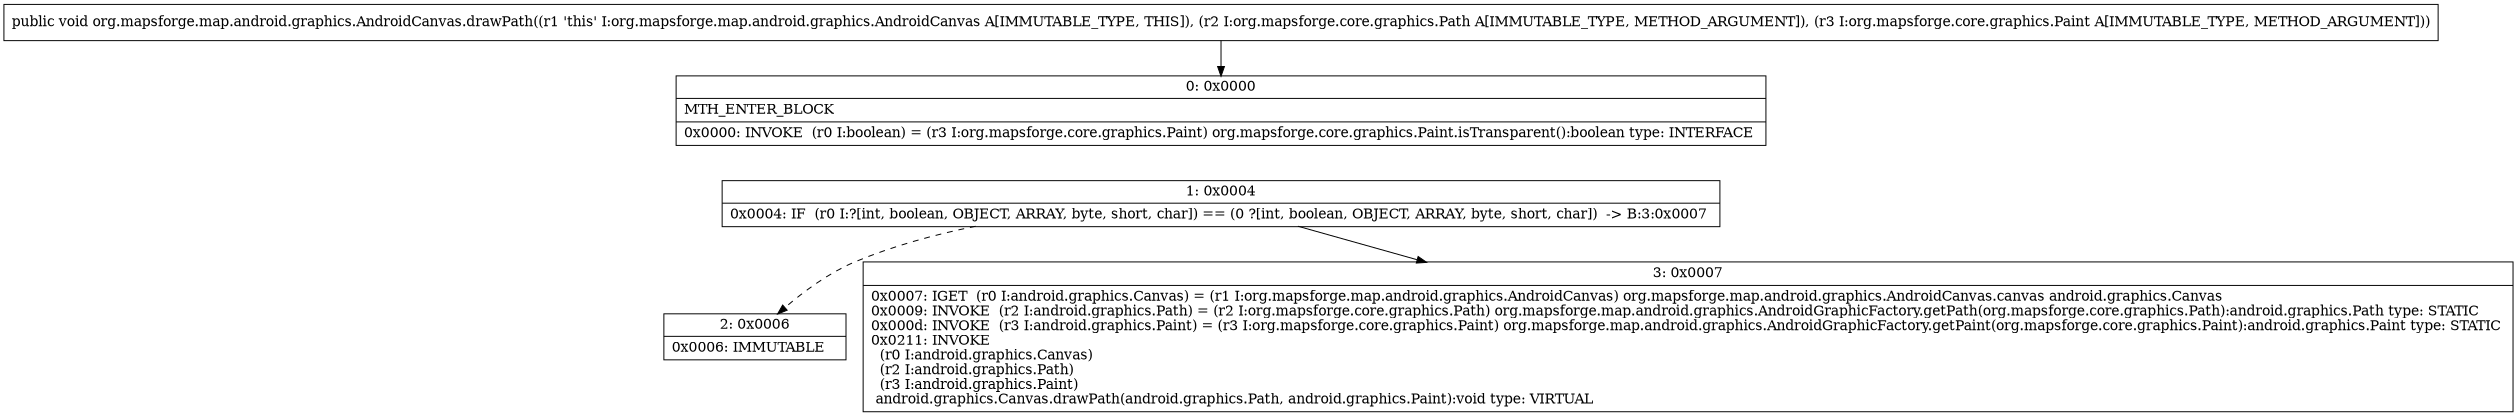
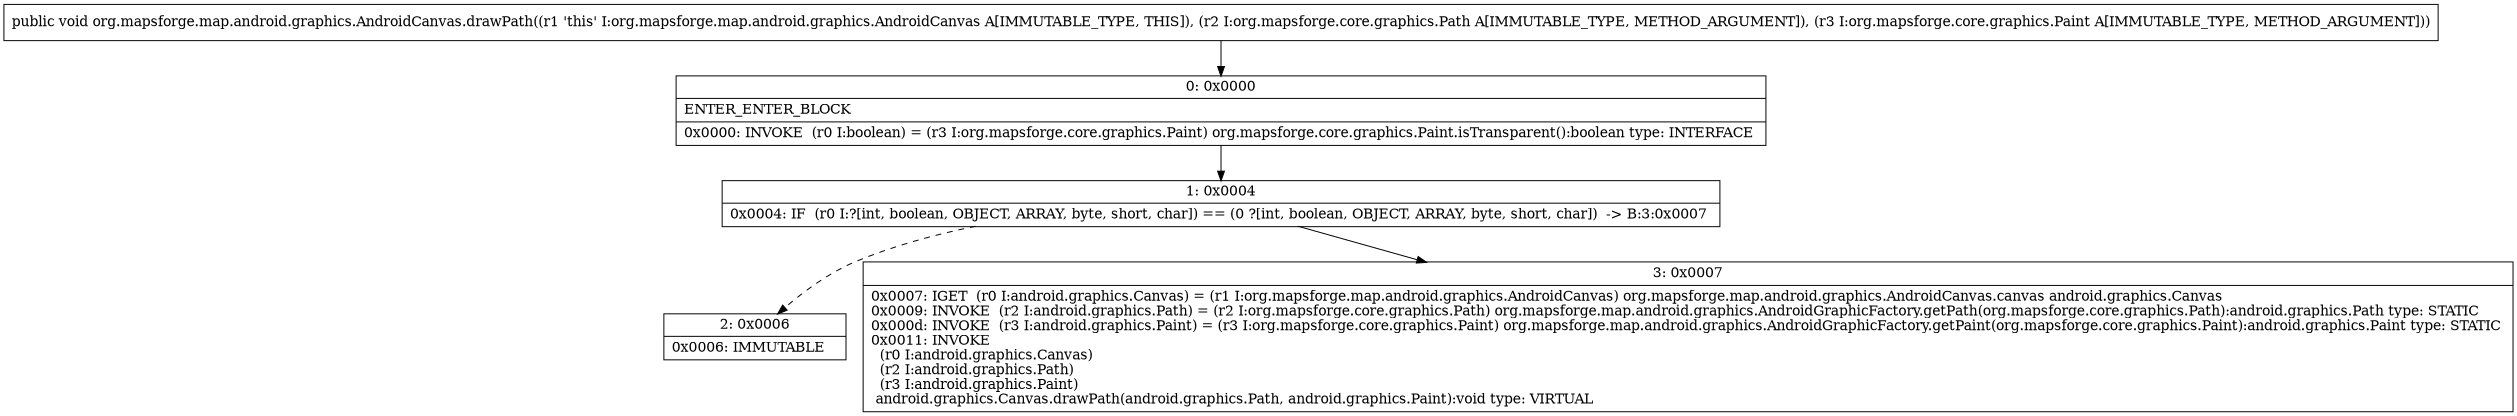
  digraph {
    node [shape=record]
-   n1 [label="{0\:\ 0x0000|MTH_ENTER_BLOCK\l|0x0000: INVOKE  (r0 I:boolean) = (r3 I:org.mapsforge.core.graphics.Paint) org.mapsforge.core.graphics.Paint.isTransparent():boolean type: INTERFACE \l}"]
+   n1 [label="{0\:\ 0x0000|ENTER_ENTER_BLOCK\l|0x0000: INVOKE  (r0 I:boolean) = (r3 I:org.mapsforge.core.graphics.Paint) org.mapsforge.core.graphics.Paint.isTransparent():boolean type: INTERFACE \l}"]
    n2 [label="{1\:\ 0x0004|0x0004: IF  (r0 I:?[int, boolean, OBJECT, ARRAY, byte, short, char]) == (0 ?[int, boolean, OBJECT, ARRAY, byte, short, char])  \-\> B:3:0x0007 \l}"]
    n3 [label="{2\:\ 0x0006|0x0006: IMMUTABLE   \l}"]
-   n4 [label="{3\:\ 0x0007|0x0007: IGET  (r0 I:android.graphics.Canvas) = (r1 I:org.mapsforge.map.android.graphics.AndroidCanvas) org.mapsforge.map.android.graphics.AndroidCanvas.canvas android.graphics.Canvas \l0x0009: INVOKE  (r2 I:android.graphics.Path) = (r2 I:org.mapsforge.core.graphics.Path) org.mapsforge.map.android.graphics.AndroidGraphicFactory.getPath(org.mapsforge.core.graphics.Path):android.graphics.Path type: STATIC \l0x000d: INVOKE  (r3 I:android.graphics.Paint) = (r3 I:org.mapsforge.core.graphics.Paint) org.mapsforge.map.android.graphics.AndroidGraphicFactory.getPaint(org.mapsforge.core.graphics.Paint):android.graphics.Paint type: STATIC \l0x0211: INVOKE  \l  (r0 I:android.graphics.Canvas)\l  (r2 I:android.graphics.Path)\l  (r3 I:android.graphics.Paint)\l android.graphics.Canvas.drawPath(android.graphics.Path, android.graphics.Paint):void type: VIRTUAL \l}"]
+   n4 [label="{3\:\ 0x0007|0x0007: IGET  (r0 I:android.graphics.Canvas) = (r1 I:org.mapsforge.map.android.graphics.AndroidCanvas) org.mapsforge.map.android.graphics.AndroidCanvas.canvas android.graphics.Canvas \l0x0009: INVOKE  (r2 I:android.graphics.Path) = (r2 I:org.mapsforge.core.graphics.Path) org.mapsforge.map.android.graphics.AndroidGraphicFactory.getPath(org.mapsforge.core.graphics.Path):android.graphics.Path type: STATIC \l0x000d: INVOKE  (r3 I:android.graphics.Paint) = (r3 I:org.mapsforge.core.graphics.Paint) org.mapsforge.map.android.graphics.AndroidGraphicFactory.getPaint(org.mapsforge.core.graphics.Paint):android.graphics.Paint type: STATIC \l0x0011: INVOKE  \l  (r0 I:android.graphics.Canvas)\l  (r2 I:android.graphics.Path)\l  (r3 I:android.graphics.Paint)\l android.graphics.Canvas.drawPath(android.graphics.Path, android.graphics.Paint):void type: VIRTUAL \l}"]
    n5 [label="{public void org.mapsforge.map.android.graphics.AndroidCanvas.drawPath((r1 'this' I:org.mapsforge.map.android.graphics.AndroidCanvas A[IMMUTABLE_TYPE, THIS]), (r2 I:org.mapsforge.core.graphics.Path A[IMMUTABLE_TYPE, METHOD_ARGUMENT]), (r3 I:org.mapsforge.core.graphics.Paint A[IMMUTABLE_TYPE, METHOD_ARGUMENT])) }"]
+   n1 -> n2
    n2 -> n3 [style=dashed]
    n2 -> n4
    n5 -> n1
  }
